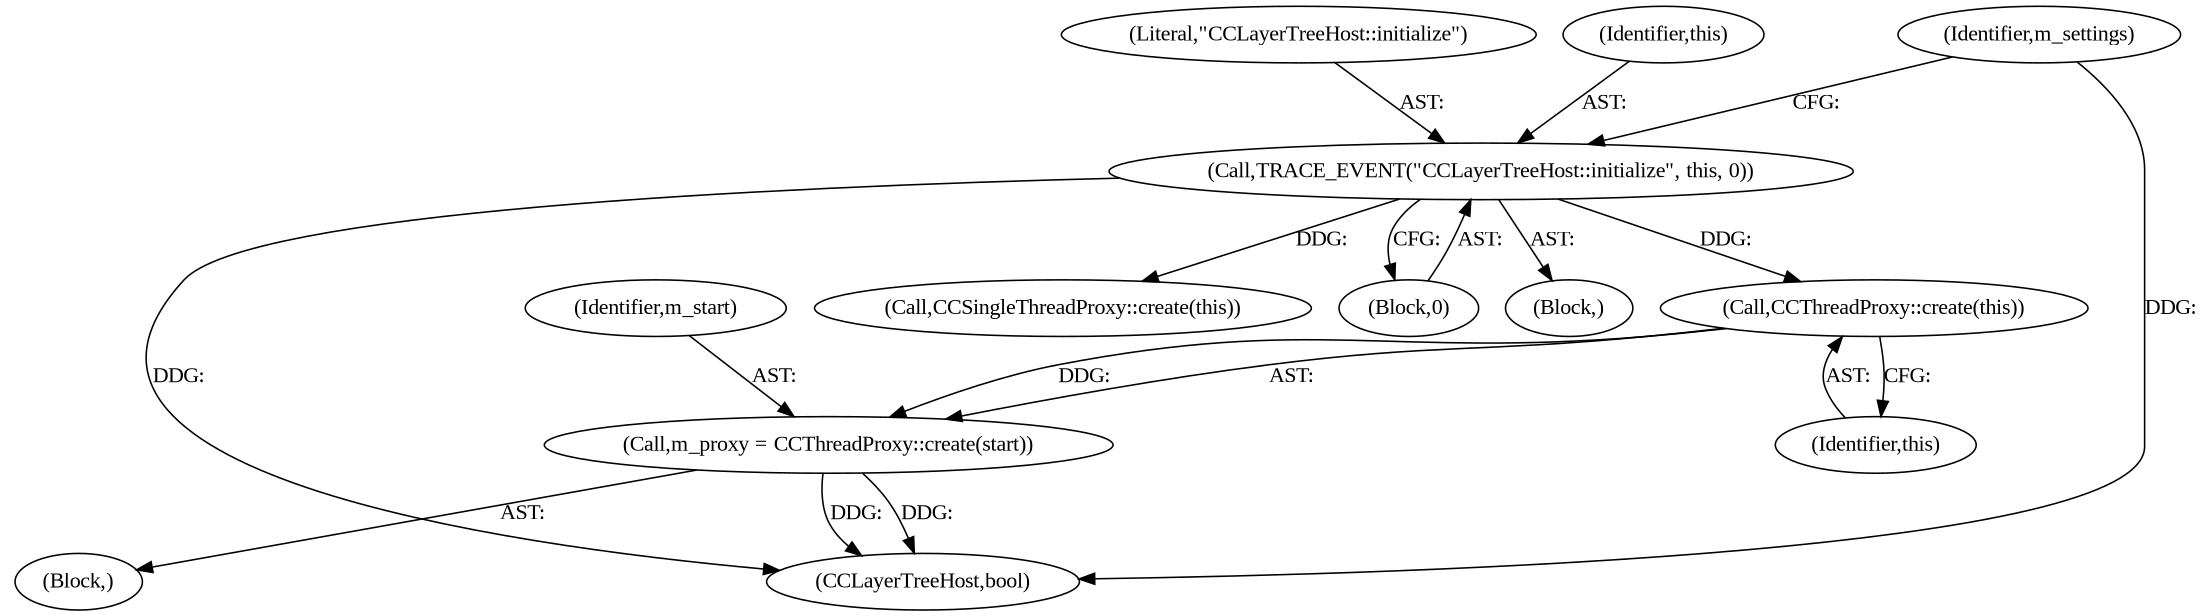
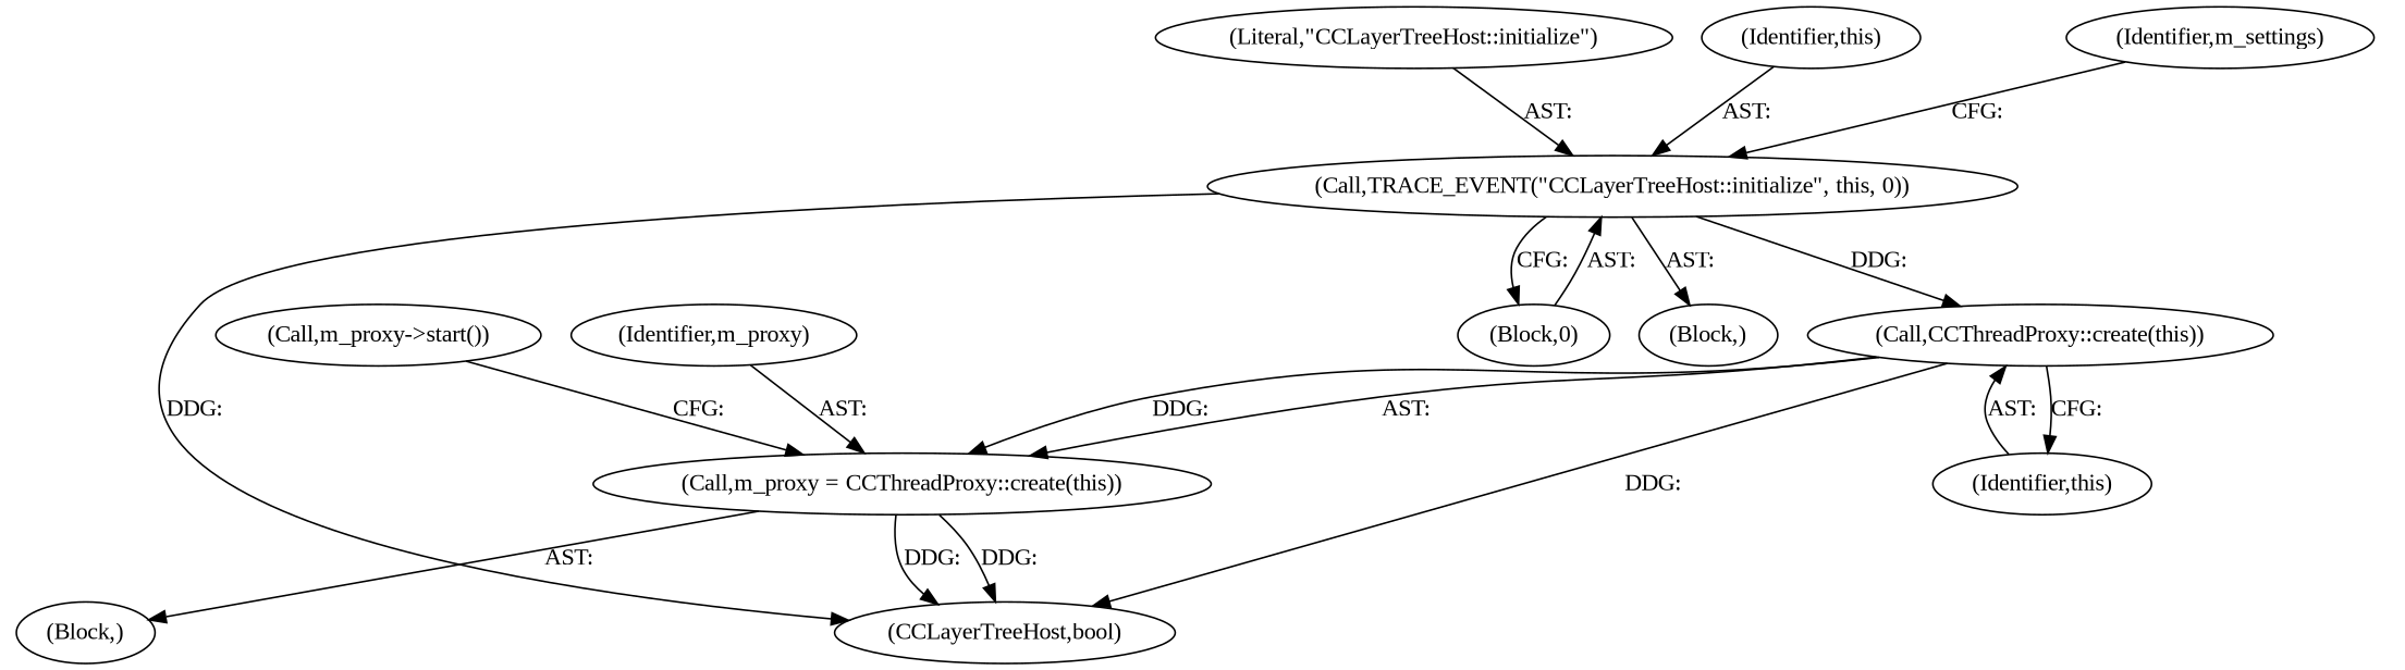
  digraph {
    fontname="Liberation Serif"
    node [fontname="Liberation Serif"]
    edge [fontname="Liberation Serif"]
-   n1 [label="(Call,m_proxy = CCThreadProxy::create(start))"]
+   n1 [label="(Call,m_proxy = CCThreadProxy::create(this))"]
    n2 [label="(Block,)"]
    n3 [label="(CCLayerTreeHost,bool)"]
    n4 [label="(Call,CCThreadProxy::create(this))"]
    n5 [label="(Identifier,this)"]
    n6 [label="(Call,TRACE_EVENT(\"CCLayerTreeHost::initialize\", this, 0))"]
-   n7 [label="(Call,CCSingleThreadProxy::create(this))"]
    n8 [label="(Block,0)"]
    n9 [label="(Block,)"]
    n10 [label="(Identifier,this)"]
+   n11 [label="(Call,m_proxy->start())"]
    n12 [label="(Literal,\"CCLayerTreeHost::initialize\")"]
-   n13 [label="(Identifier,m_start)"]
+   n13 [label="(Identifier,m_proxy)"]
    n14 [label="(Identifier,m_settings)"]
    n1 -> n2 [label="AST: "]
    n1 -> n3 [label="DDG: "]
    n1 -> n3 [label="DDG: "]
    n4 -> n1 [label="AST: "]
    n4 -> n1 [label="DDG: "]
-   n14 -> n3 [label="DDG: "]
+   n4 -> n3 [label="DDG: "]
    n4 -> n5 [label="CFG: "]
    n5 -> n4 [label="AST: "]
    n6 -> n3 [label="DDG: "]
    n6 -> n4 [label="DDG: "]
-   n6 -> n7 [label="DDG: "]
    n6 -> n8 [label="CFG: "]
    n6 -> n9 [label="AST: "]
    n8 -> n6 [label="AST: "]
    n10 -> n6 [label="AST: "]
+   n11 -> n1 [label="CFG: "]
    n12 -> n6 [label="AST: "]
    n13 -> n1 [label="AST: "]
    n14 -> n6 [label="CFG: "]
  }
